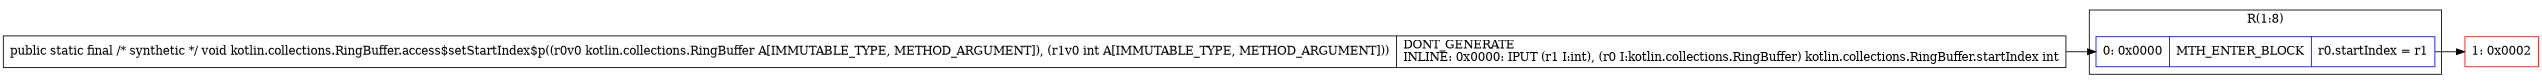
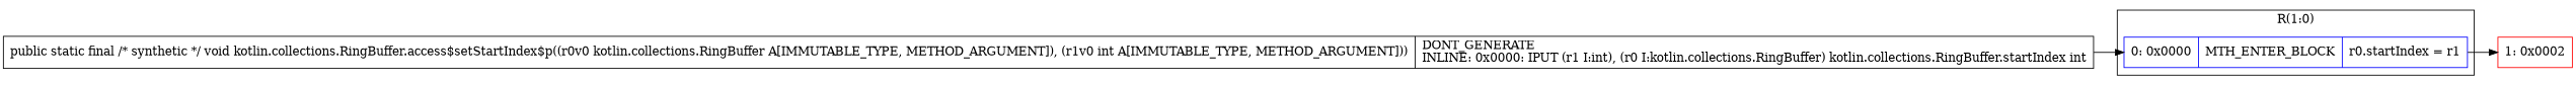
  digraph {
    rankdir=LR
    node [shape=record]
    n1 [color=blue label="{0\:\ 0x0000|MTH_ENTER_BLOCK\l|r0.startIndex = r1\l}"]
    n2 [color=red label="{1\:\ 0x0002}"]
    n3 [label="{public static final \/* synthetic *\/ void kotlin.collections.RingBuffer.access$setStartIndex$p((r0v0 kotlin.collections.RingBuffer A[IMMUTABLE_TYPE, METHOD_ARGUMENT]), (r1v0 int A[IMMUTABLE_TYPE, METHOD_ARGUMENT]))  | DONT_GENERATE\lINLINE: 0x0000: IPUT  (r1 I:int), (r0 I:kotlin.collections.RingBuffer) kotlin.collections.RingBuffer.startIndex int\l}"]
    subgraph cluster_1 {
-     label="R(1:8)"
+     label="R(1:0)"
      n1
    }
    n1 -> n2
    n3 -> n1
  }
